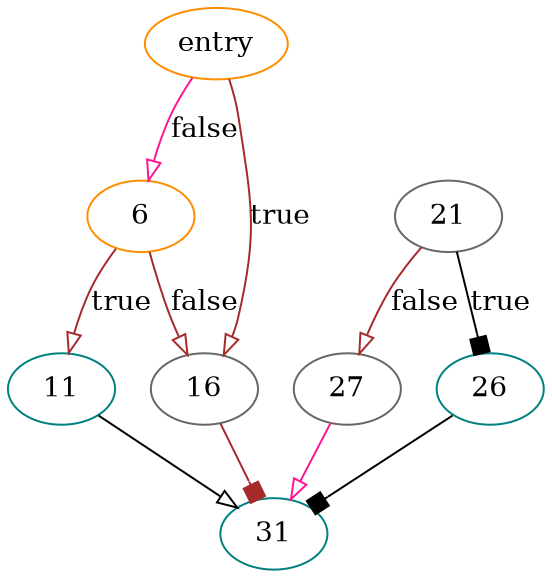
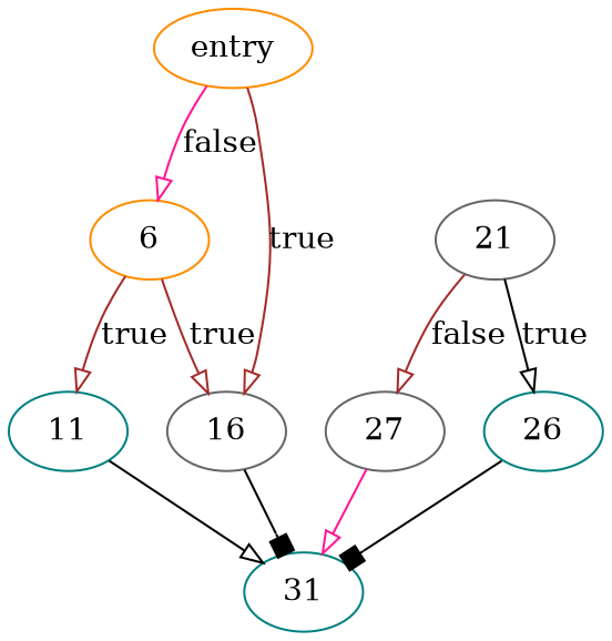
  digraph {
    node [color=gray40]
    edge [arrowhead=onormal color=brown]
    n1 [color=darkorange label=entry]
    6 [color=darkorange]
    16
    11 [color=teal]
    26 [color=teal]
    21
    27
    31 [color=teal]
    n1 -> 6 [color=deeppink label=false]
    n1 -> 16 [label=true]
-   6 -> 16 [label=false]
+   6 -> 16 [label=true]
    6 -> 11 [label=true]
-   16 -> 31 [arrowhead=box]
+   16 -> 31 [arrowhead=box color=black]
    11 -> 31 [color=black]
    26 -> 31 [arrowhead=box color=black]
-   21 -> 26 [arrowhead=box color=black label=true]
+   21 -> 26 [color=black label=true]
    21 -> 27 [label=false]
    27 -> 31 [color=deeppink]
  }
